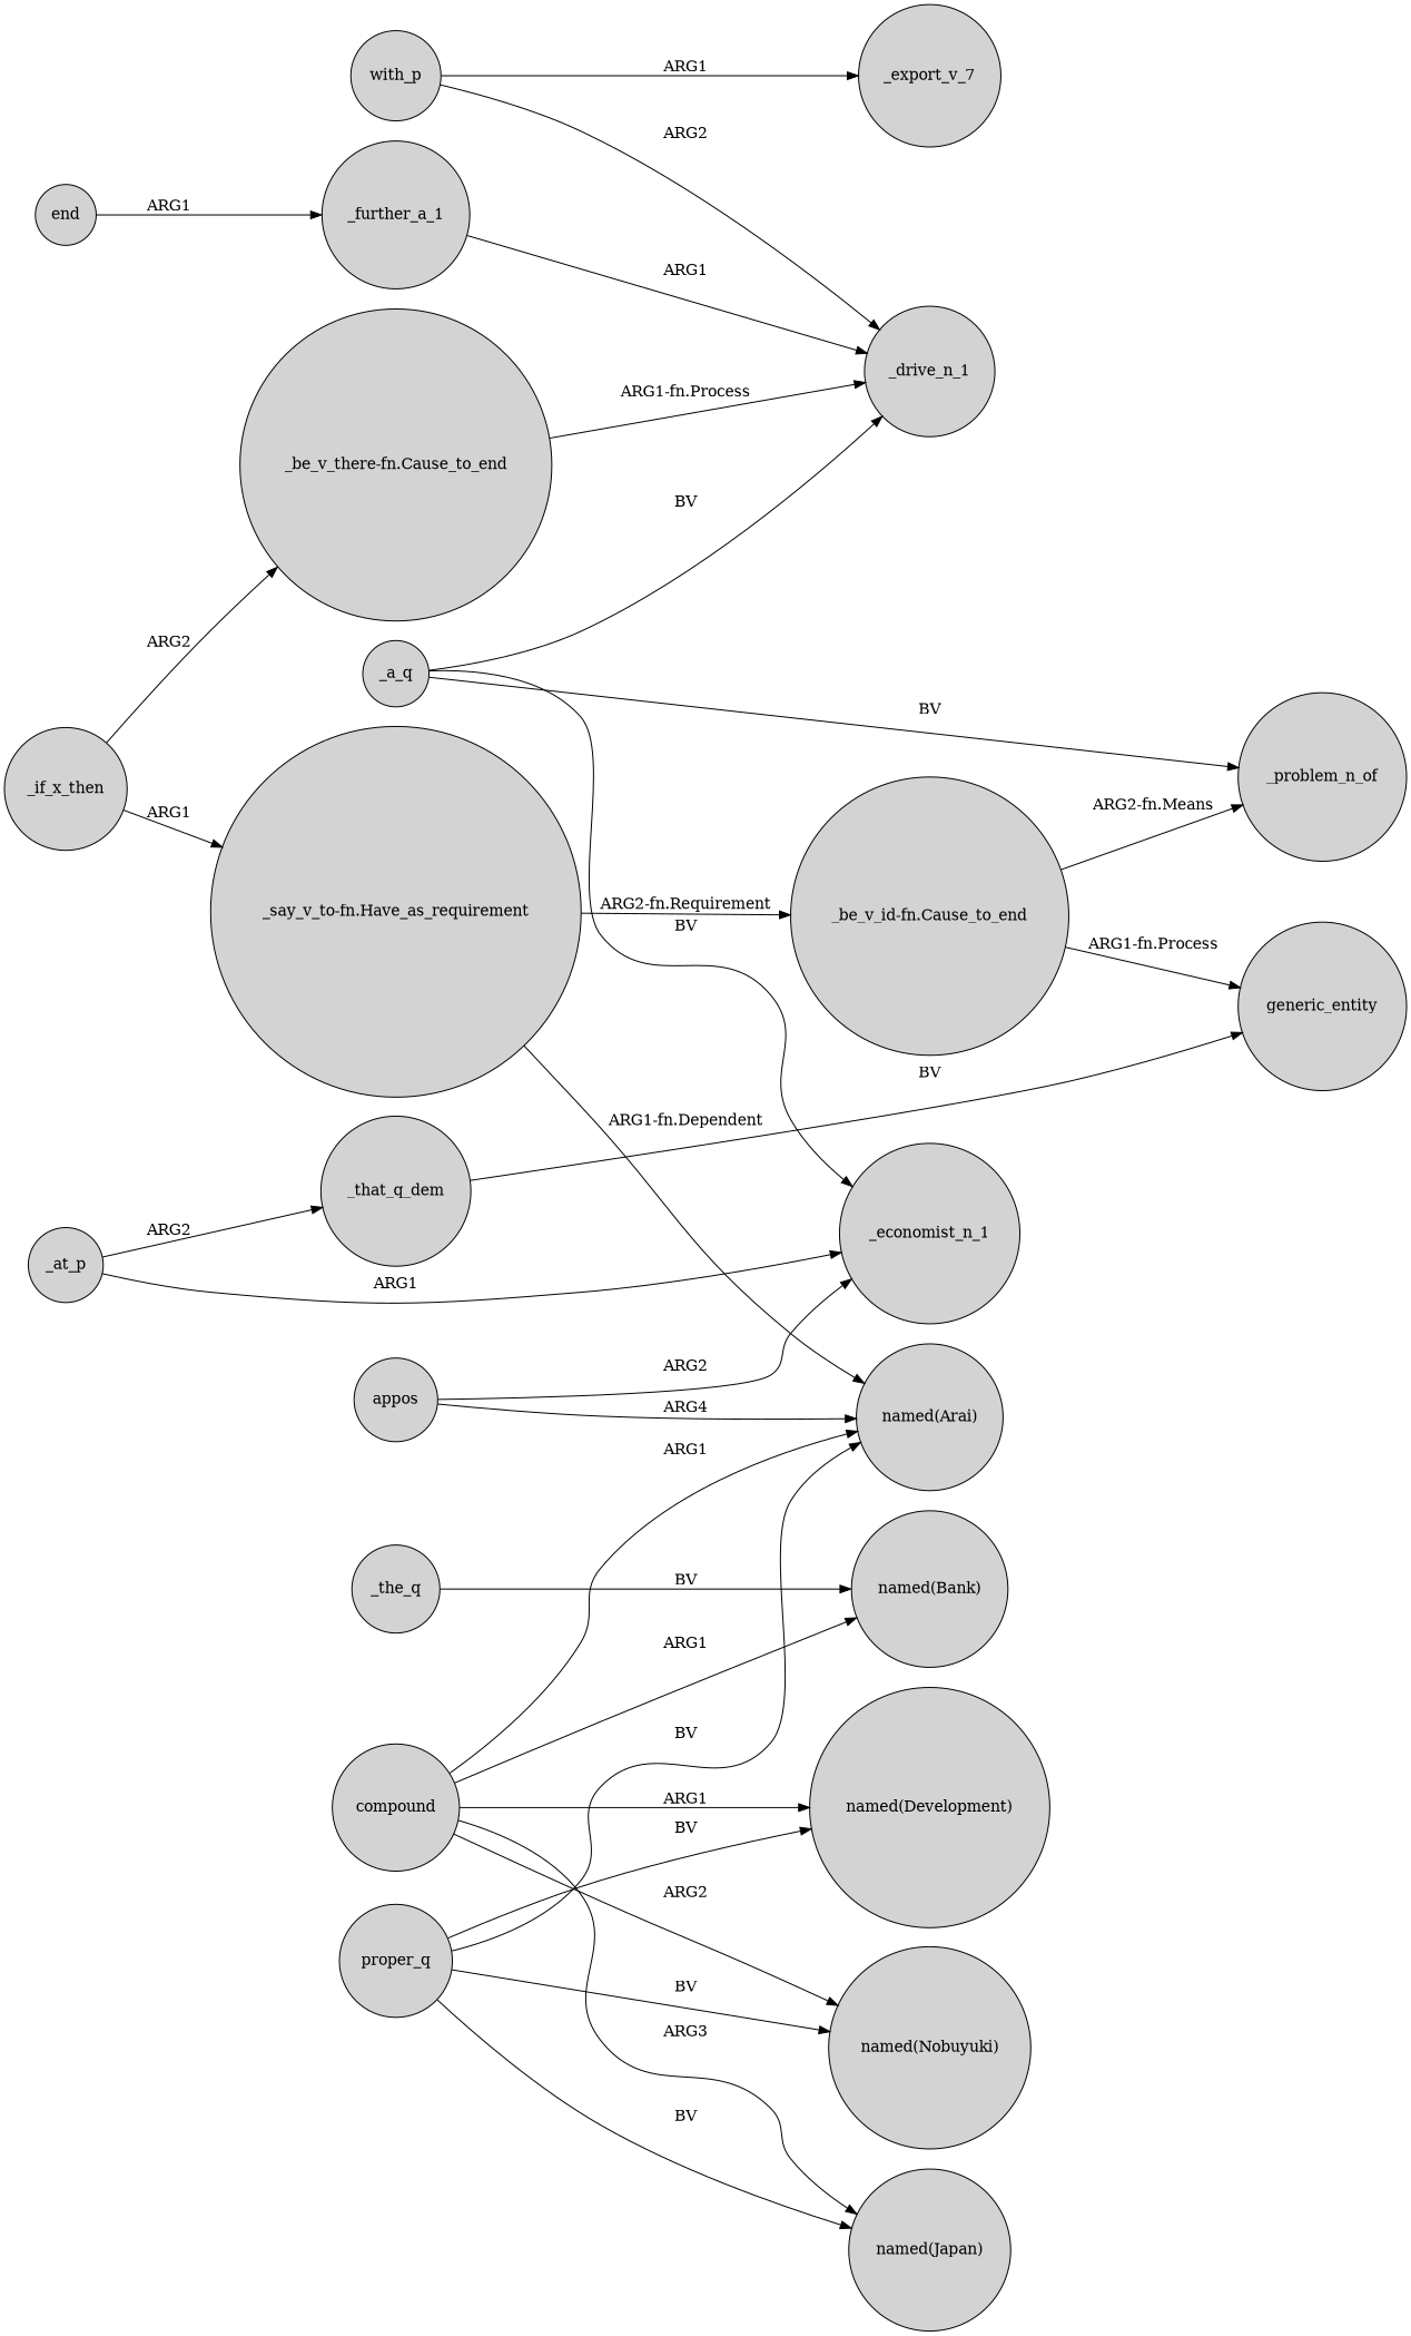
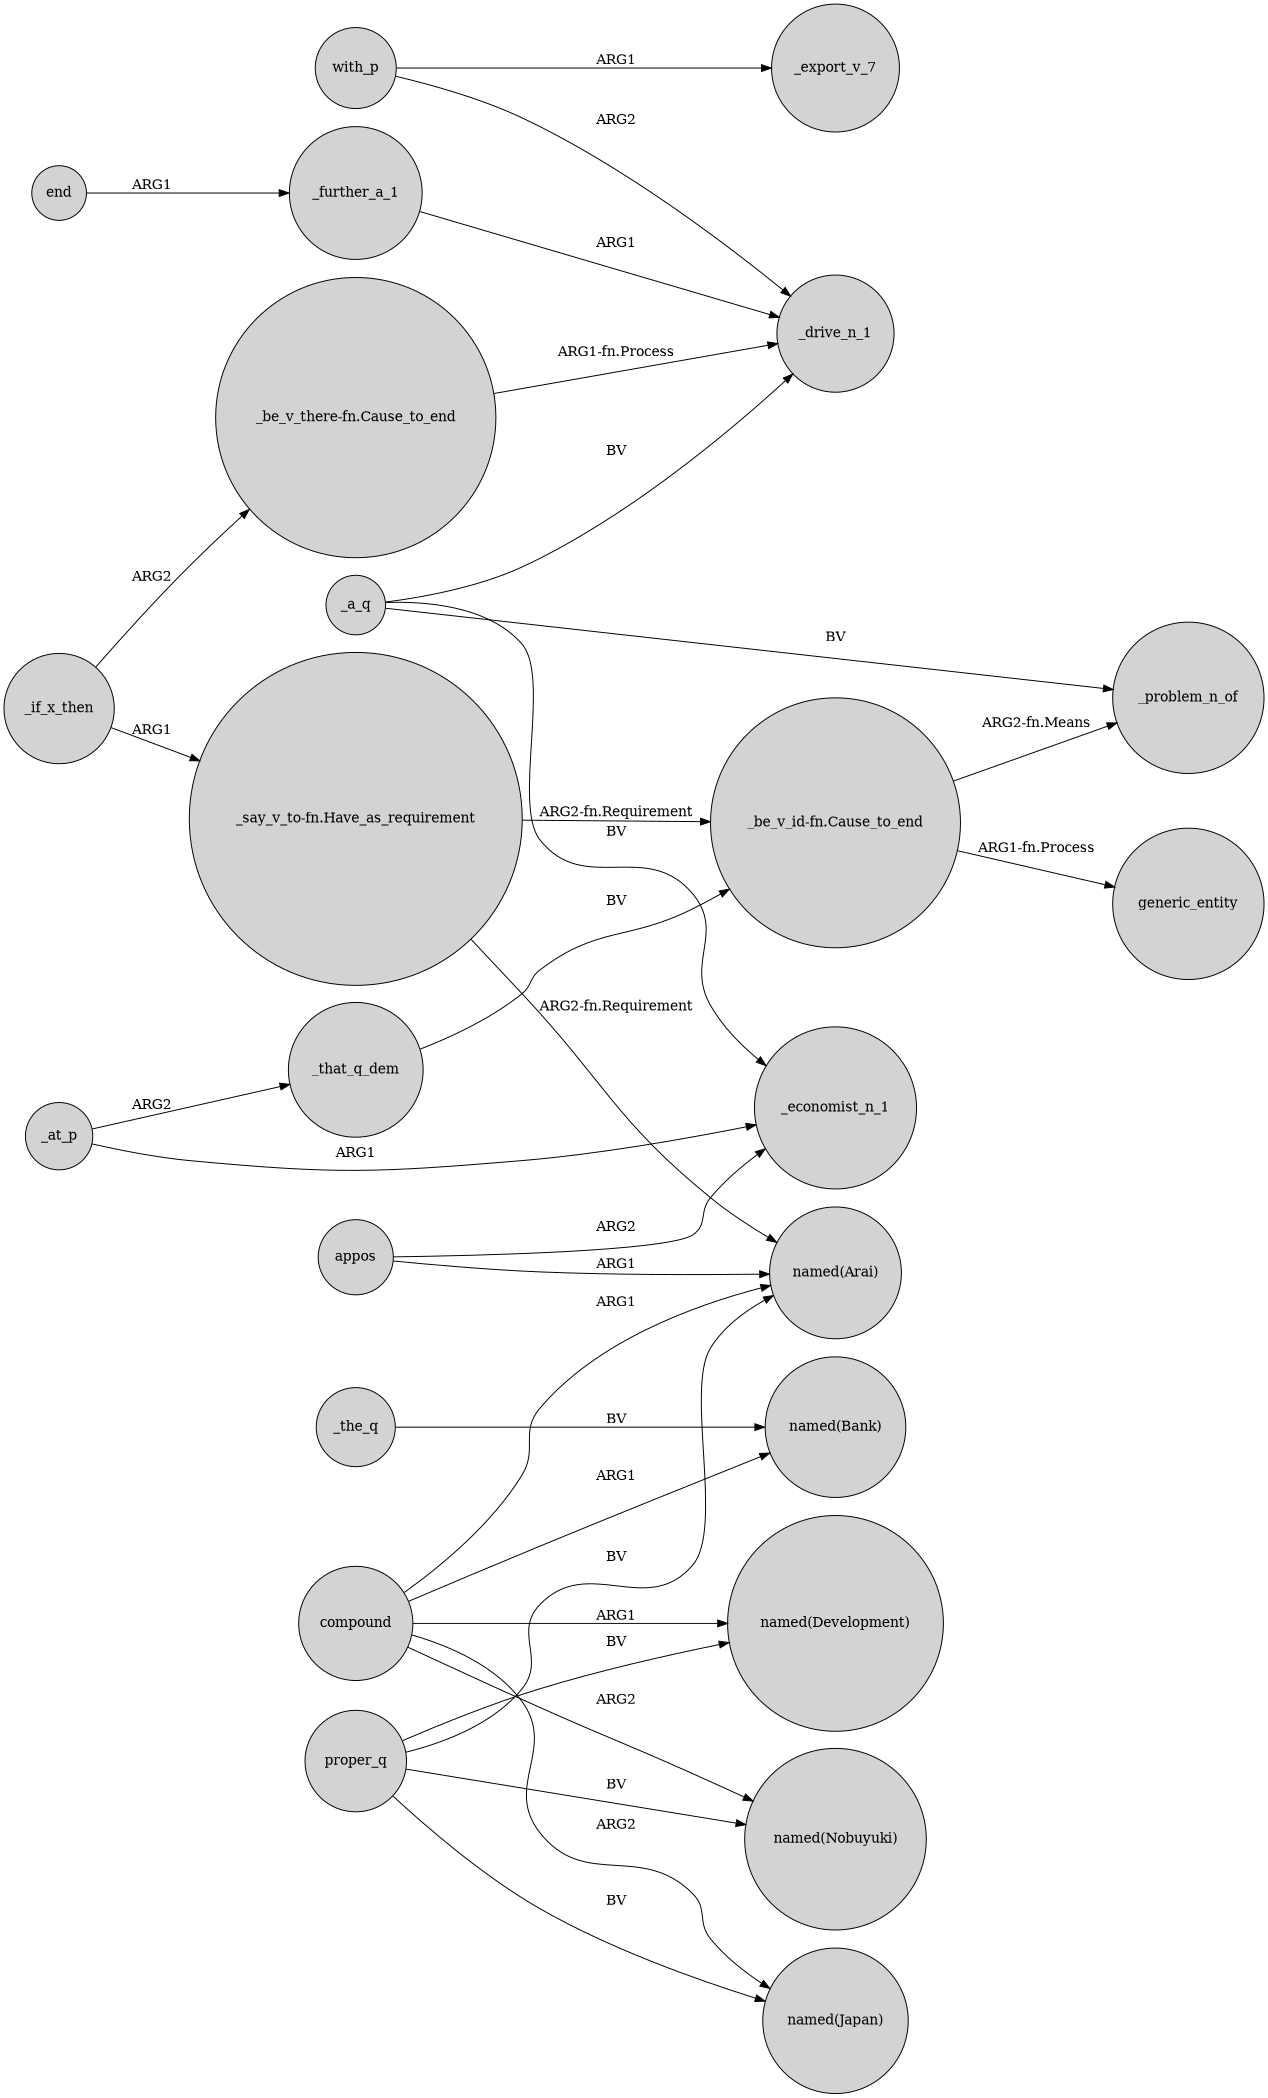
  digraph {
    rankdir=LR
    node [shape=circle style=filled]
    _if_x_then
    "_be_v_there-fn.Cause_to_end"
    "_say_v_to-fn.Have_as_requirement"
    _drive_n_1
    "named(Arai)"
    "_be_v_id-fn.Cause_to_end"
    appos
    _economist_n_1
    _at_p
    _that_q_dem
    _problem_n_of
    generic_entity
    with_p
    n14 [label=_export_v_7]
    _a_q
    compound
    "named(Bank)"
    "named(Japan)"
    "named(Nobuyuki)"
    "named(Development)"
    _the_q
    proper_q
    n23 [label=end]
    _further_a_1
    _if_x_then -> "_be_v_there-fn.Cause_to_end" [label=ARG2]
    _if_x_then -> "_say_v_to-fn.Have_as_requirement" [label=ARG1]
    "_be_v_there-fn.Cause_to_end" -> _drive_n_1 [label="ARG1-fn.Process"]
-   "_say_v_to-fn.Have_as_requirement" -> "named(Arai)" [label="ARG1-fn.Dependent"]
+   "_say_v_to-fn.Have_as_requirement" -> "named(Arai)" [label="ARG2-fn.Requirement"]
    "_say_v_to-fn.Have_as_requirement" -> "_be_v_id-fn.Cause_to_end" [label="ARG2-fn.Requirement"]
    "_be_v_id-fn.Cause_to_end" -> _problem_n_of [label="ARG2-fn.Means"]
    "_be_v_id-fn.Cause_to_end" -> generic_entity [label="ARG1-fn.Process"]
-   appos -> "named(Arai)" [label=ARG4]
+   appos -> "named(Arai)" [label=ARG1]
    appos -> _economist_n_1 [label=ARG2]
    _at_p -> _economist_n_1 [label=ARG1]
    _at_p -> _that_q_dem [label=ARG2]
-   _that_q_dem -> generic_entity [label=BV]
+   _that_q_dem -> "_be_v_id-fn.Cause_to_end" [label=BV]
    with_p -> _drive_n_1 [label=ARG2]
    with_p -> n14 [label=ARG1]
    _a_q -> _drive_n_1 [label=BV]
    _a_q -> _economist_n_1 [label=BV]
    _a_q -> _problem_n_of [label=BV]
    compound -> "named(Arai)" [label=ARG1]
    compound -> "named(Bank)" [label=ARG1]
-   compound -> "named(Japan)" [label=ARG3]
+   compound -> "named(Japan)" [label=ARG2]
    compound -> "named(Nobuyuki)" [label=ARG2]
    compound -> "named(Development)" [label=ARG1]
    _the_q -> "named(Bank)" [label=BV]
    proper_q -> "named(Arai)" [label=BV]
    proper_q -> "named(Japan)" [label=BV]
    proper_q -> "named(Nobuyuki)" [label=BV]
    proper_q -> "named(Development)" [label=BV]
    n23 -> _further_a_1 [label=ARG1]
    _further_a_1 -> _drive_n_1 [label=ARG1]
  }
